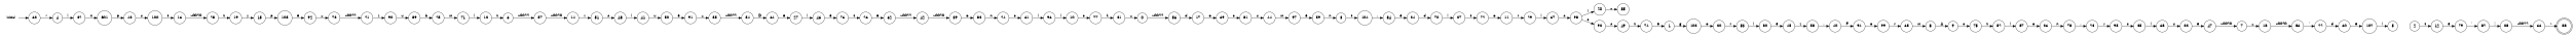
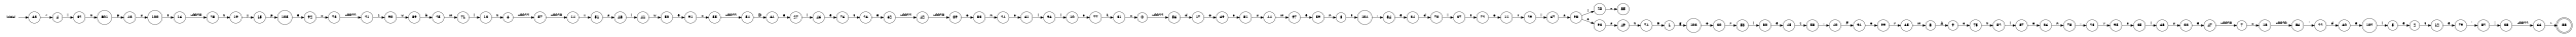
  digraph {
    fontname=Lato
    rankdir=LR
    node [fontname=Lato shape=circle]
    edge [fontname=Lato]
    0
    56
    17
    69
    1
    103
    30
    53
    2
    12
    79
    82
    3
    104
    84
    34
    4
    32
    n19 [label=801]
    43
    5
    6
    57
    14
    51
    7
    18
    86
    22
    8
    9
    75
    52
    87
    10
    77
    31
    11
    29
    67
    98
    38
    13
    48
    41
    15
    105
    92
    73
    16
    28
    19
    81
    44
    60
    20
    85
    93
    49
    21
    90
    89
    25
    102
    23
    95
    35
    68
    24
    61
    96
    71
    26
    62
    42
    39
    27
    46
    76
    80
    45
    100
    33
    47
    70
    37
    72
    36
    78
    66
    88 [shape=doublecircle]
    83
    40
    94
    99
    65
    50
    91
    55
    97
    59
    58
    74
    54
    64
    63
    initial [shape=plaintext]
    0 -> 56 [label="\u0022"]
    56 -> 17 [label=d]
    17 -> 69 [label=o]
    69 -> 81 [label=c]
    1 -> 103 [label=g]
    103 -> 30 [label=o]
    30 -> 53 [label=r]
    53 -> 80 [label=i]
    2 -> 12 [label=t]
    12 -> 79 [label=e]
    79 -> 82 [label="'"]
    82 -> 38 [label=";"]
    3 -> 104 [label=t]
    104 -> 84 [label="."]
    84 -> 34 [label=e]
    34 -> 70 [label=d]
    4 -> 32 [label=i]
    32 -> n19 [label=n]
    n19 -> 43 [label=p]
    43 -> 100 [label=u]
+   5 -> 2 [label=e]
    6 -> 57 [label="\u0022"]
    57 -> 14 [label="\u0020"]
    14 -> 51 [label=v]
    51 -> 48 [label=a]
    7 -> 18 [label="="]
    18 -> 86 [label="\u0020"]
    86 -> 22 [label="'"]
    22 -> 60 [label=d]
    8 -> 9 [label=A]
    9 -> 75 [label=c]
    75 -> 52 [label=t]
    52 -> 87 [label=i]
    87 -> 36 [label=o]
    10 -> 77 [label=c]
    77 -> 31 [label=k]
    31 -> 0 [label="="]
    11 -> 29 [label=r]
    29 -> 67 [label=i]
    67 -> 98 [label=a]
    98 -> 20 [label=l]
    98 -> 93 [label=c]
    38 -> 66 [label="\u0022"]
    13 -> 6 [label=t]
    48 -> 41 [label=l]
    41 -> 50 [label=u]
    15 -> 105 [label=p]
    105 -> 92 [label=e]
    92 -> 73 [label="="]
    73 -> 21 [label="\u0022"]
    16 -> 28 [label="\u0020"]
    28 -> 19 [label=t]
    19 -> 15 [label=y]
    81 -> 44 [label=u]
    44 -> 97 [label=m]
    60 -> 102 [label=e]
    20 -> 85 [label=_]
    93 -> 49 [label=a]
    49 -> 74 [label=t]
    21 -> 90 [label=s]
    90 -> 89 [label=u]
    89 -> 25 [label=b]
    25 -> 71 [label=m]
    102 -> 5 [label=l]
    23 -> 95 [label=v]
    95 -> 35 [label=a]
    35 -> 68 [label=l]
    68 -> 33 [label=u]
    24 -> 61 [label=c]
    61 -> 96 [label=l]
    96 -> 10 [label=i]
    71 -> 13 [label=i]
    26 -> 62 [label=e]
    62 -> 42 [label="\u0022"]
    42 -> 39 [label="\u0020"]
    39 -> 83 [label=o]
    27 -> 46 [label=l]
    46 -> 76 [label=e]
    76 -> 26 [label=t]
    80 -> 45 [label=e]
    45 -> 58 [label=s]
    100 -> 16 [label=t]
    33 -> 47 [label=e]
    47 -> 7 [label="\u0020"]
    70 -> 37 [label=i]
    37 -> 72 [label=t]
    72 -> 11 [label=o]
    36 -> 78 [label=n]
    78 -> 23 [label="."]
    66 -> 88 [label=">"]
    83 -> 24 [label=n]
    40 -> 94 [label=F]
    94 -> 99 [label=o]
    99 -> 65 [label=r]
    65 -> 8 [label=m]
    50 -> 91 [label=e]
    91 -> 55 [label="="]
    55 -> 54 [label="\u0022"]
    97 -> 59 [label=e]
    59 -> 3 [label=n]
    58 -> 40 [label="."]
    74 -> 1 [label=e]
    54 -> 64 [label=D]
    64 -> 27 [label=e]
    63 -> 4 [label="<"]
    initial -> 63
  }
